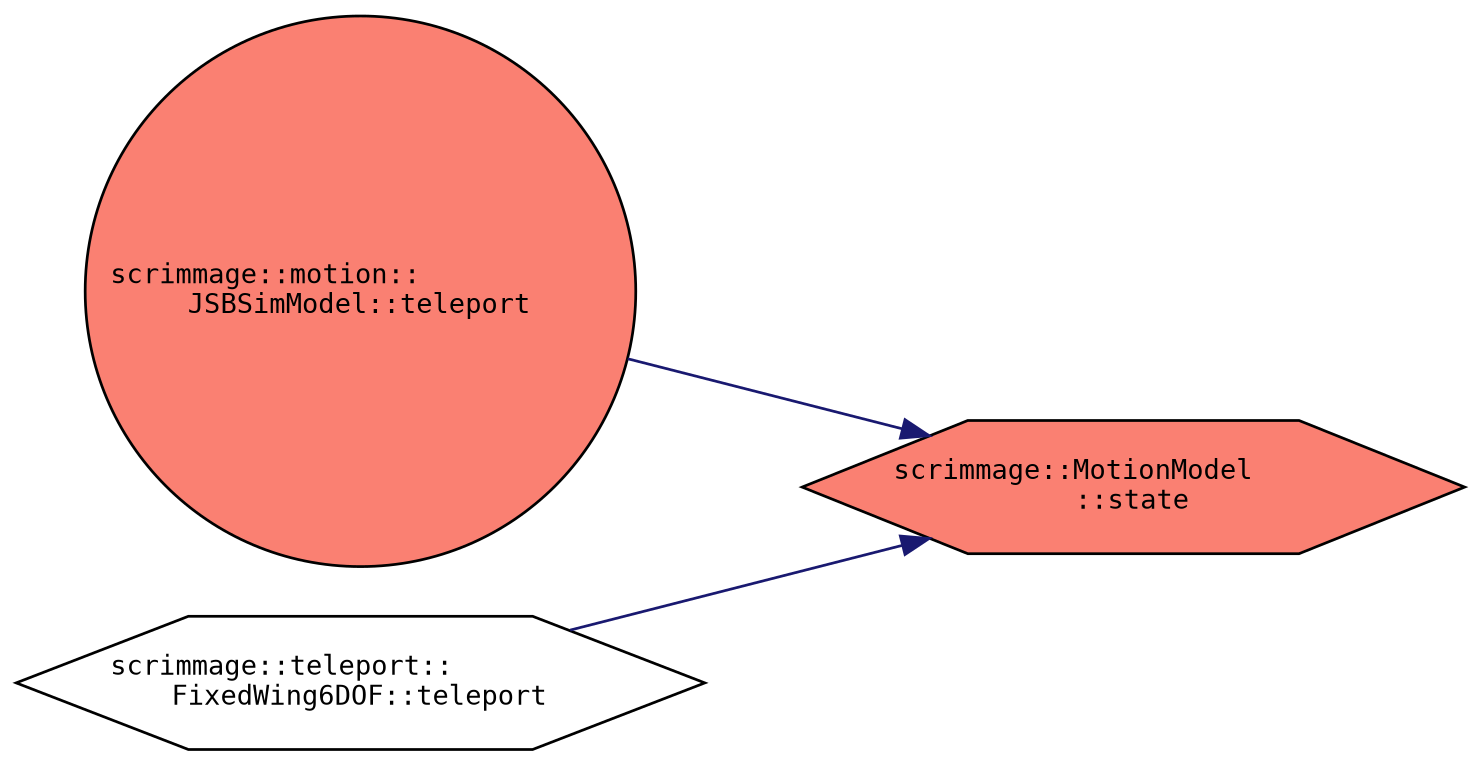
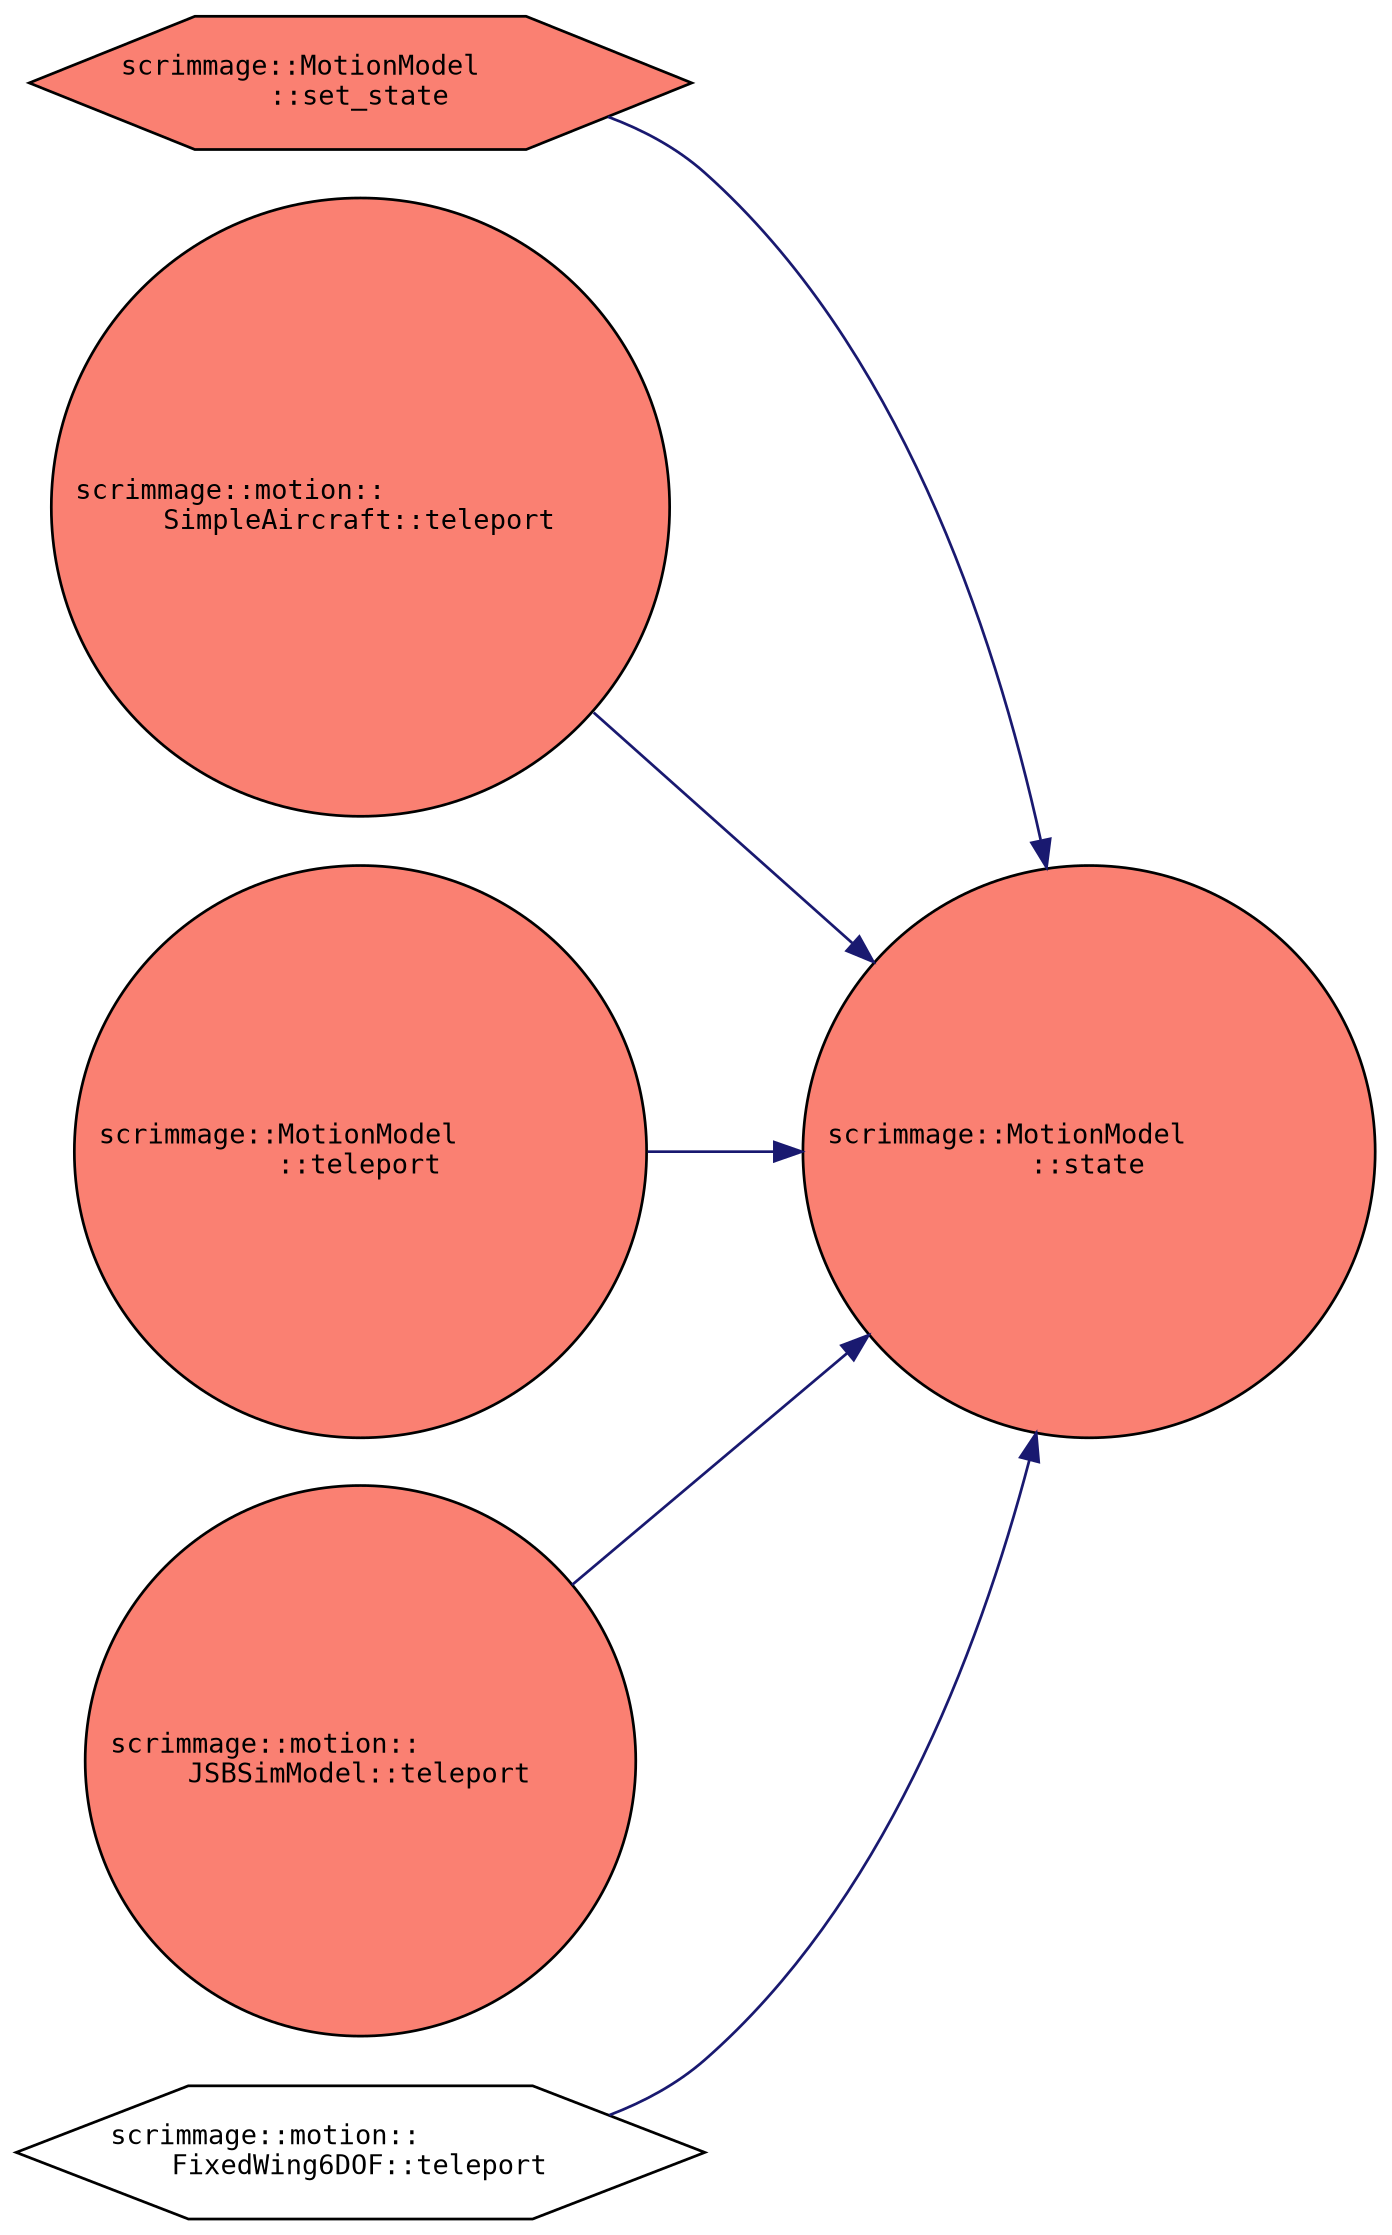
  digraph {
    fontname="DejaVu Sans Mono"
    rankdir=RL
    node [color=black fillcolor=salmon fontname="DejaVu Sans Mono" fontsize=10 shape=circle style=filled]
    edge [color=midnightblue dir=back fontname="DejaVu Sans Mono" fontsize=10 labelfontname=Helvetica labelfontsize=10 style=solid]
-   n1 [fontcolor=black height=0.2 label="scrimmage::MotionModel\l::state" shape=hexagon width=0.4]
+   n1 [fontcolor=black height=0.2 label="scrimmage::MotionModel\l::state" width=0.4]
+   n2 [height=0.2 label="scrimmage::MotionModel\l::set_state" shape=hexagon width=0.4]
+   n3 [height=0.2 label="scrimmage::motion::\lSimpleAircraft::teleport" width=0.4]
+   n4 [height=0.2 label="scrimmage::MotionModel\l::teleport" width=0.4]
    n5 [height=0.2 label="scrimmage::motion::\lJSBSimModel::teleport" width=0.4]
-   n6 [fillcolor=white height=0.2 label="scrimmage::teleport::\lFixedWing6DOF::teleport" shape=hexagon width=0.4]
+   n6 [fillcolor=white height=0.2 label="scrimmage::motion::\lFixedWing6DOF::teleport" shape=hexagon width=0.4]
+   n1 -> n2
+   n1 -> n3
+   n1 -> n4
    n1 -> n5
    n1 -> n6
  }
